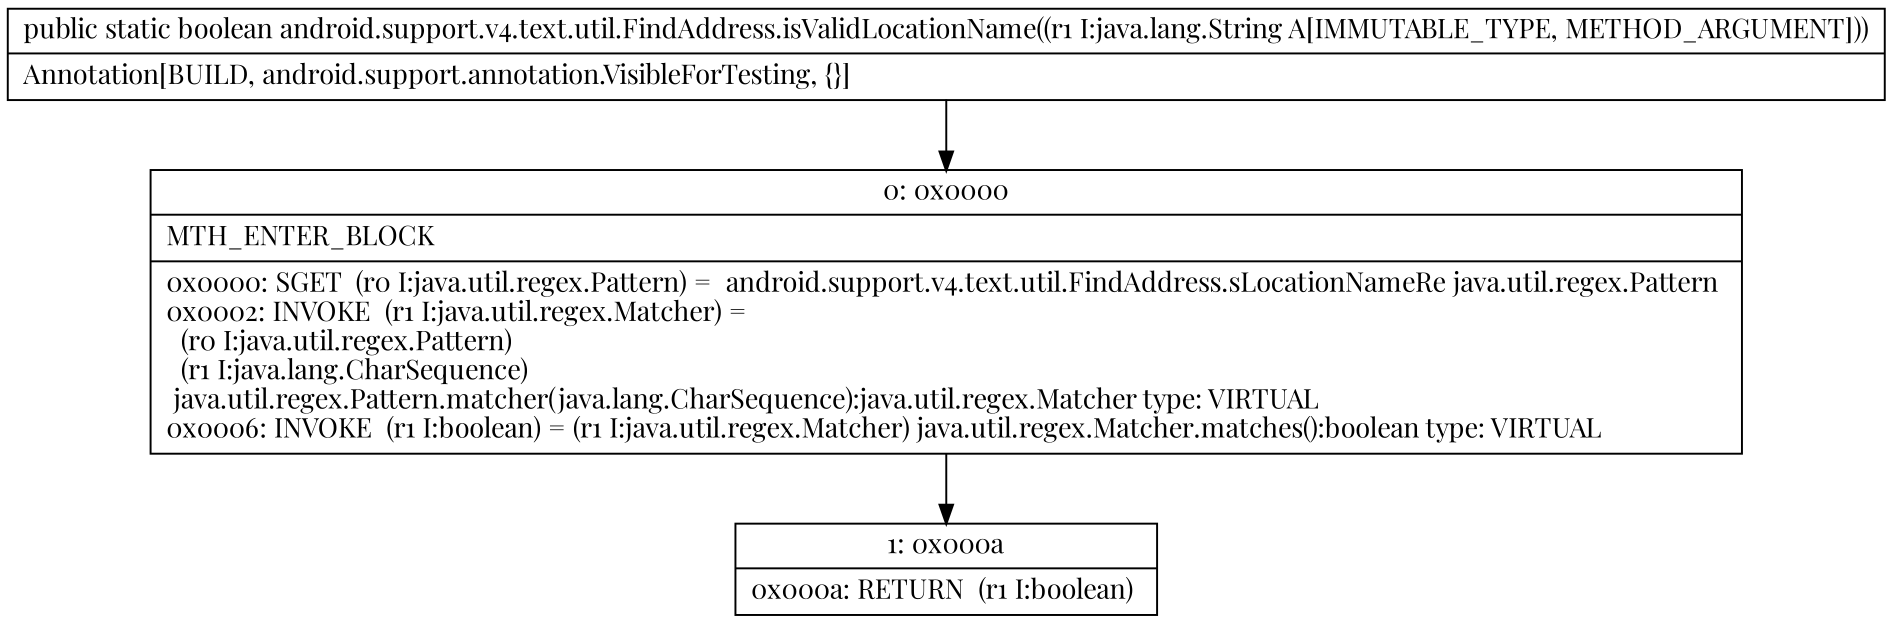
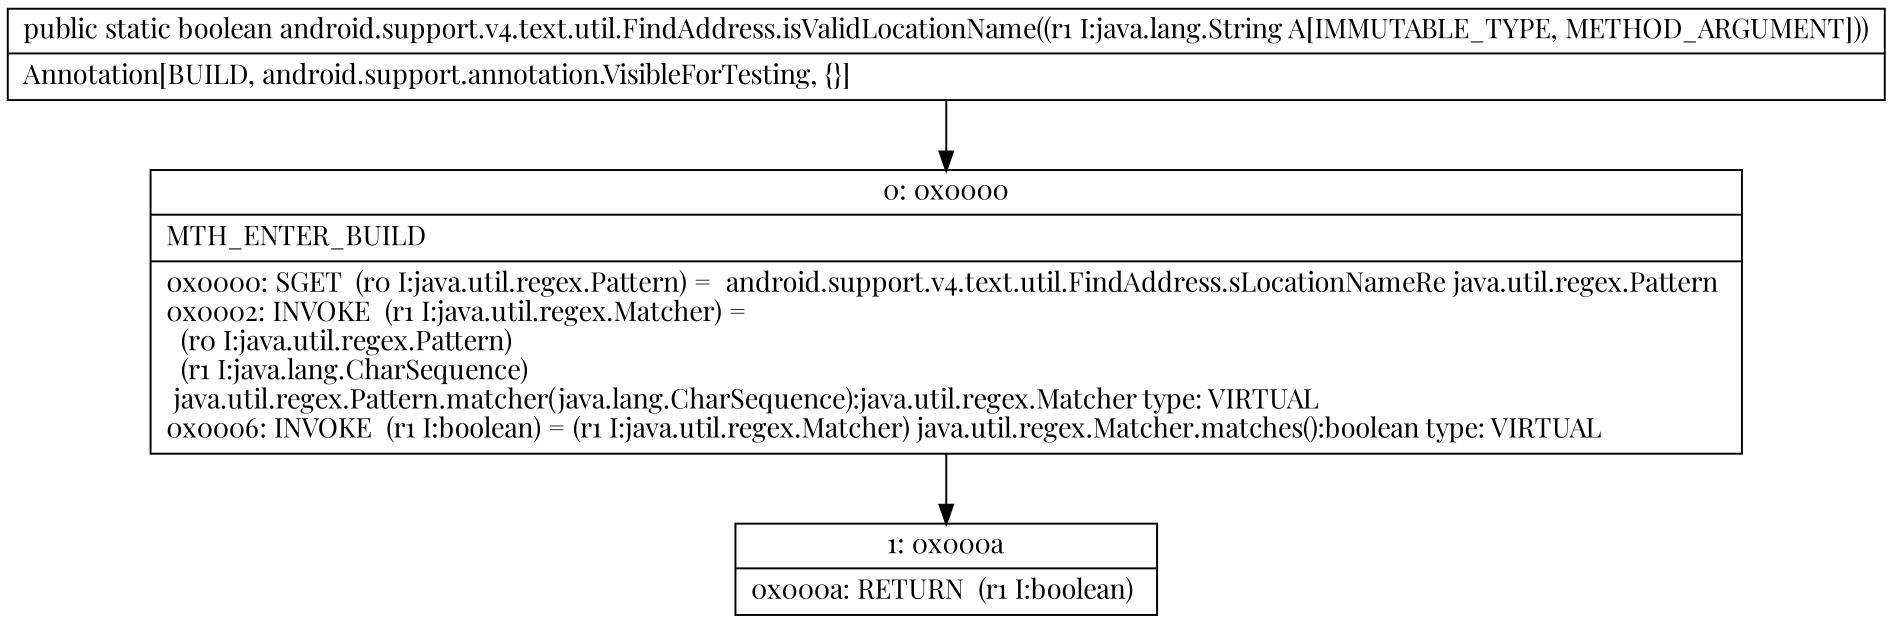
  digraph {
    fontname="Playfair Display"
    node [shape=record fontname="Playfair Display"]
    edge [fontname="Playfair Display"]
-   n1 [label="{0\:\ 0x0000|MTH_ENTER_BLOCK\l|0x0000: SGET  (r0 I:java.util.regex.Pattern) =  android.support.v4.text.util.FindAddress.sLocationNameRe java.util.regex.Pattern \l0x0002: INVOKE  (r1 I:java.util.regex.Matcher) = \l  (r0 I:java.util.regex.Pattern)\l  (r1 I:java.lang.CharSequence)\l java.util.regex.Pattern.matcher(java.lang.CharSequence):java.util.regex.Matcher type: VIRTUAL \l0x0006: INVOKE  (r1 I:boolean) = (r1 I:java.util.regex.Matcher) java.util.regex.Matcher.matches():boolean type: VIRTUAL \l}"]
+   n1 [label="{0\:\ 0x0000|MTH_ENTER_BUILD\l|0x0000: SGET  (r0 I:java.util.regex.Pattern) =  android.support.v4.text.util.FindAddress.sLocationNameRe java.util.regex.Pattern \l0x0002: INVOKE  (r1 I:java.util.regex.Matcher) = \l  (r0 I:java.util.regex.Pattern)\l  (r1 I:java.lang.CharSequence)\l java.util.regex.Pattern.matcher(java.lang.CharSequence):java.util.regex.Matcher type: VIRTUAL \l0x0006: INVOKE  (r1 I:boolean) = (r1 I:java.util.regex.Matcher) java.util.regex.Matcher.matches():boolean type: VIRTUAL \l}"]
    n2 [label="{1\:\ 0x000a|0x000a: RETURN  (r1 I:boolean) \l}"]
    n3 [label="{public static boolean android.support.v4.text.util.FindAddress.isValidLocationName((r1 I:java.lang.String A[IMMUTABLE_TYPE, METHOD_ARGUMENT]))  | Annotation[BUILD, android.support.annotation.VisibleForTesting, \{\}]\l}"]
    n1 -> n2
    n3 -> n1
  }
